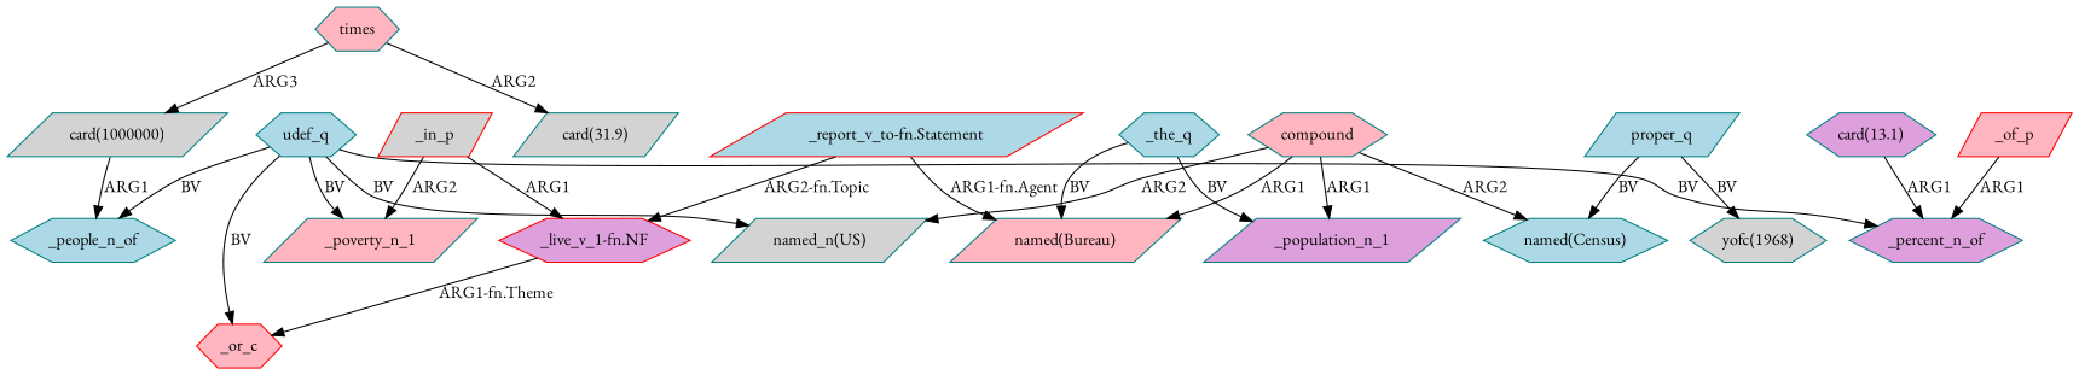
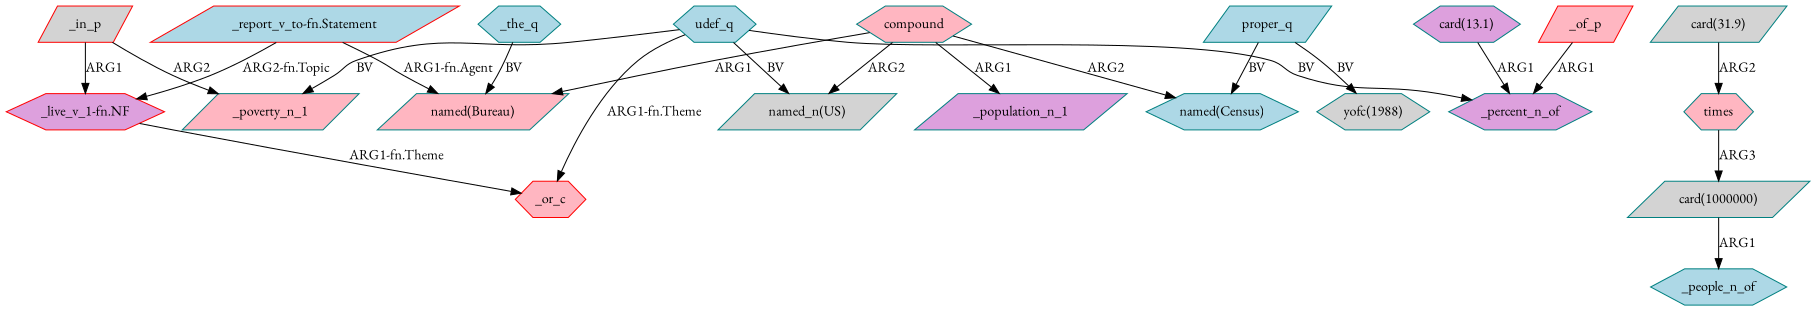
  digraph {
    fontname="EB Garamond"
    node [color=teal fillcolor=lightblue fontname="EB Garamond" shape=hexagon style=filled]
    edge [fontname="EB Garamond"]
    "named_n(US)" [fillcolor=lightgrey shape=parallelogram]
    udef_q
    _people_n_of
    _or_c [color=red fillcolor=lightpink]
    _poverty_n_1 [fillcolor=lightpink shape=parallelogram]
    _percent_n_of [fillcolor=plum]
    _in_p [color=red fillcolor=lightgrey shape=parallelogram]
    "_live_v_1-fn.NF" [color=red fillcolor=plum]
    "card(1000000)" [fillcolor=lightgrey shape=parallelogram]
    _population_n_1 [fillcolor=plum shape=parallelogram]
    _the_q
    "named(Bureau)" [fillcolor=lightpink shape=parallelogram]
    compound [fillcolor=lightpink]
    "named(Census)"
    _of_p [color=red fillcolor=lightpink shape=parallelogram]
    "card(13.1)" [fillcolor=plum]
    "_report_v_to-fn.Statement" [color=red shape=parallelogram]
    times [fillcolor=lightpink]
    "card(31.9)" [fillcolor=lightgrey shape=parallelogram]
    proper_q [shape=parallelogram]
-   "yofc(1988)" [fillcolor=lightgrey label="yofc(1968)"]
+   "yofc(1988)" [fillcolor=lightgrey]
    udef_q -> "named_n(US)" [label=BV]
-   udef_q -> _people_n_of [label=BV]
-   udef_q -> _or_c [label=BV]
+   udef_q -> _or_c [label="ARG1-fn.Theme"]
    udef_q -> _poverty_n_1 [label=BV]
    udef_q -> _percent_n_of [label=BV]
    _in_p -> _poverty_n_1 [label=ARG2]
    _in_p -> "_live_v_1-fn.NF" [label=ARG1]
    "_live_v_1-fn.NF" -> _or_c [label="ARG1-fn.Theme"]
    "card(1000000)" -> _people_n_of [label=ARG1]
-   _the_q -> _population_n_1 [label=BV]
    _the_q -> "named(Bureau)" [label=BV]
    compound -> "named_n(US)" [label=ARG2]
    compound -> _population_n_1 [label=ARG1]
    compound -> "named(Bureau)" [label=ARG1]
    compound -> "named(Census)" [label=ARG2]
    _of_p -> _percent_n_of [label=ARG1]
    "card(13.1)" -> _percent_n_of [label=ARG1]
    "_report_v_to-fn.Statement" -> "_live_v_1-fn.NF" [label="ARG2-fn.Topic"]
    "_report_v_to-fn.Statement" -> "named(Bureau)" [label="ARG1-fn.Agent"]
    times -> "card(1000000)" [label=ARG3]
-   times -> "card(31.9)" [label=ARG2]
+   "card(31.9)" -> times [label=ARG2]
    proper_q -> "named(Census)" [label=BV]
    proper_q -> "yofc(1988)" [label=BV]
  }
